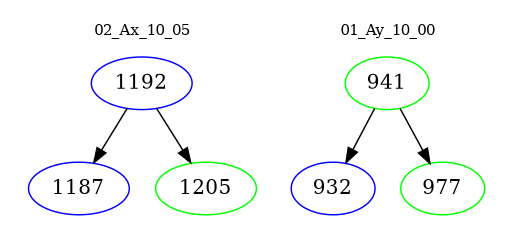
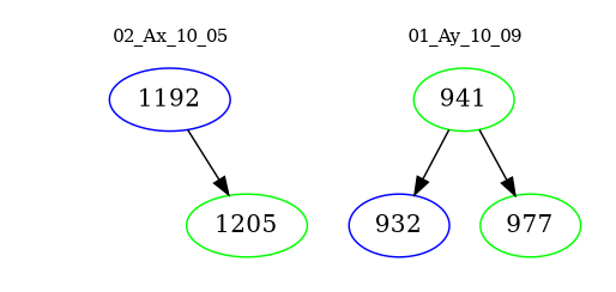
  digraph {
    node [color=blue]
    edge [color=black]
    n1 [label=1192]
-   n2 [label=1187]
    n3 [color=green label=1205]
    n4 [color=green label=941]
    n5 [label=932]
    n6 [color=green label=977]
    subgraph cluster_1 {
      color=white
      fontsize=10
      label="02_Ax_10_05"
      n1
-     n2
      n3
    }
    subgraph cluster_2 {
      color=white
      fontsize=10
-     label="01_Ay_10_00"
+     label="01_Ay_10_09"
      n4
      n5
      n6
    }
-   n1 -> n2
    n1 -> n3
    n4 -> n5
    n4 -> n6
  }
